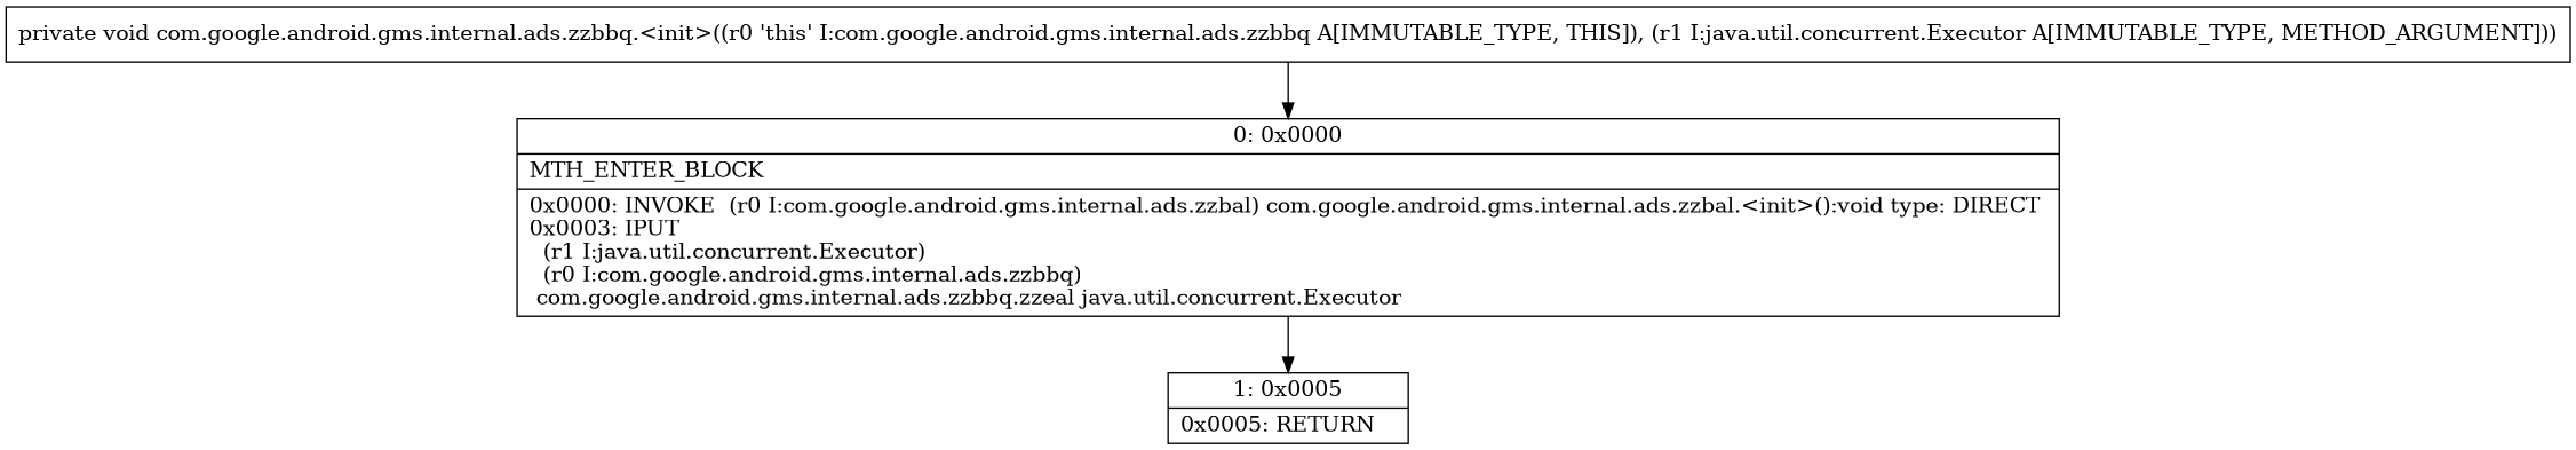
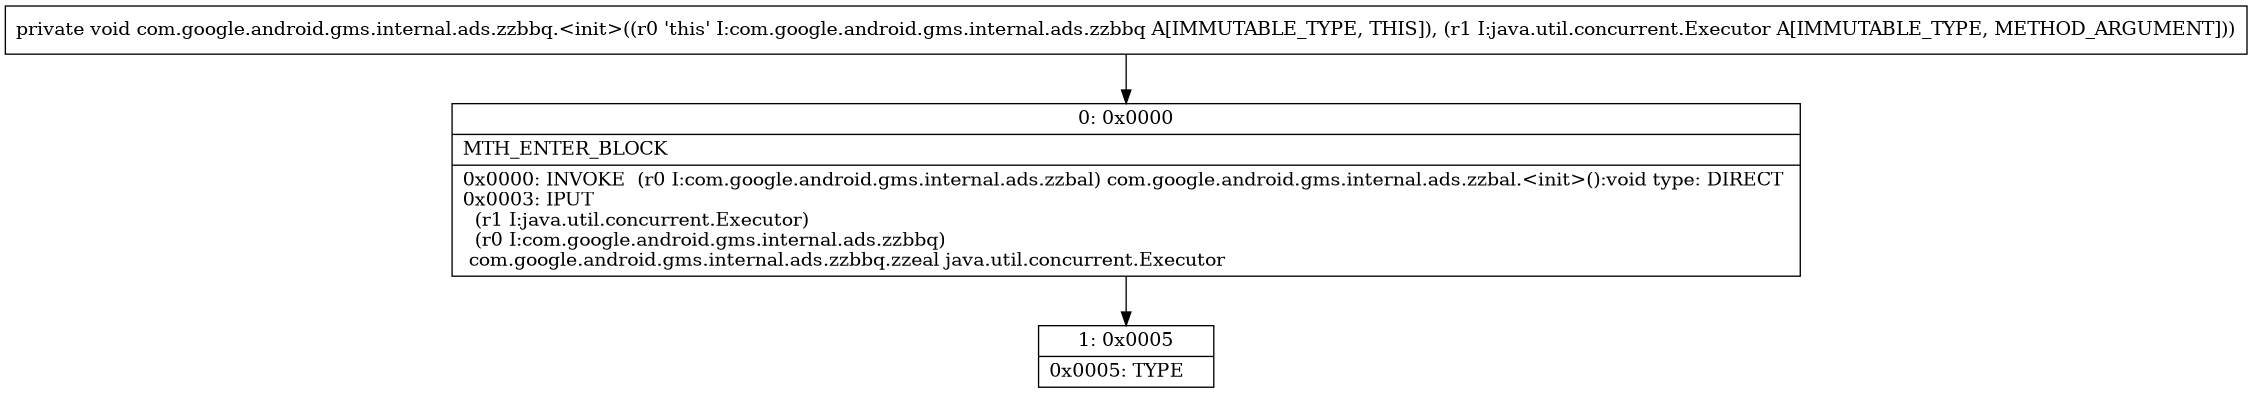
  digraph {
    node [shape=record]
    n1 [label="{0\:\ 0x0000|MTH_ENTER_BLOCK\l|0x0000: INVOKE  (r0 I:com.google.android.gms.internal.ads.zzbal) com.google.android.gms.internal.ads.zzbal.\<init\>():void type: DIRECT \l0x0003: IPUT  \l  (r1 I:java.util.concurrent.Executor)\l  (r0 I:com.google.android.gms.internal.ads.zzbbq)\l com.google.android.gms.internal.ads.zzbbq.zzeal java.util.concurrent.Executor \l}"]
-   n2 [label="{1\:\ 0x0005|0x0005: RETURN   \l}"]
+   n2 [label="{1\:\ 0x0005|0x0005: TYPE   \l}"]
    n3 [label="{private void com.google.android.gms.internal.ads.zzbbq.\<init\>((r0 'this' I:com.google.android.gms.internal.ads.zzbbq A[IMMUTABLE_TYPE, THIS]), (r1 I:java.util.concurrent.Executor A[IMMUTABLE_TYPE, METHOD_ARGUMENT])) }"]
    n1 -> n2
    n3 -> n1
  }
